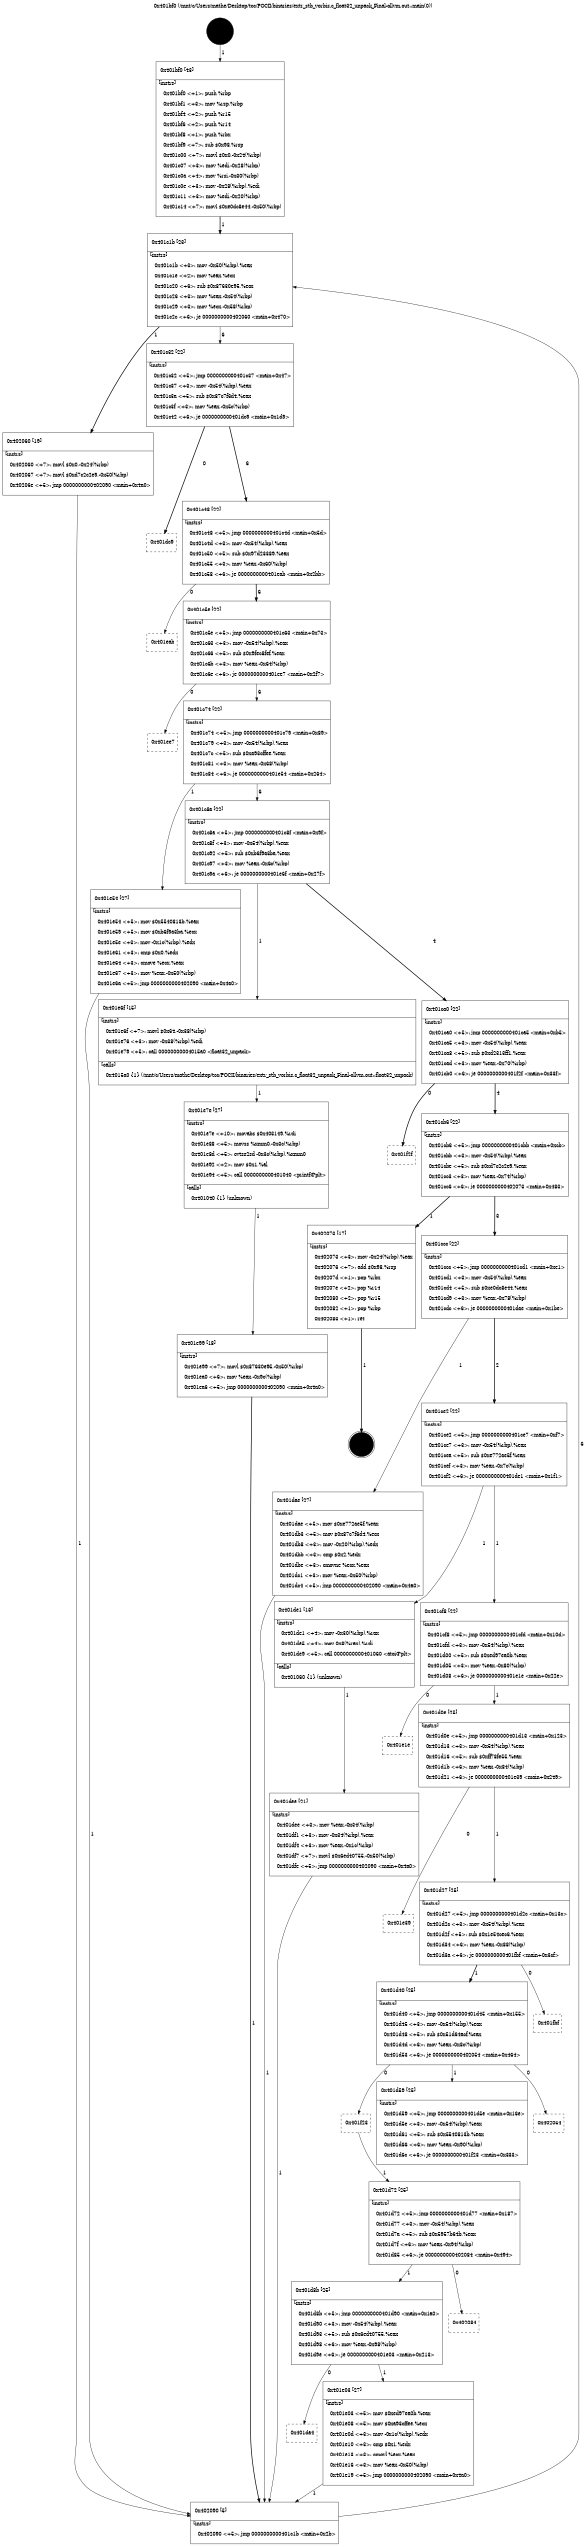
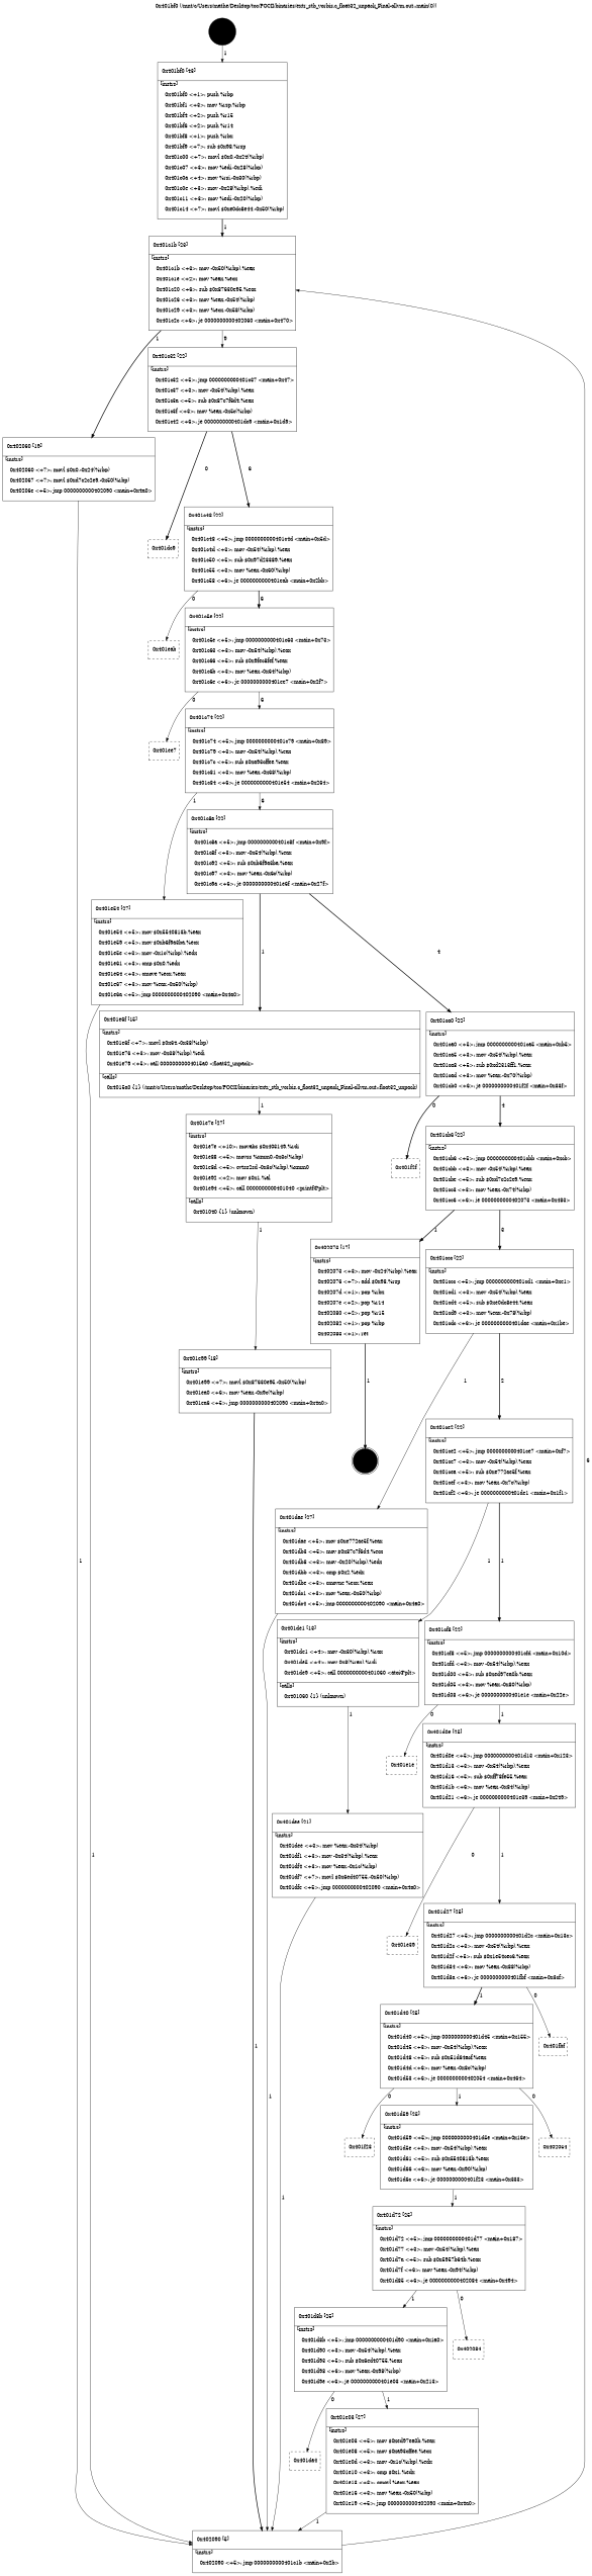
  digraph {
    label="0x401bf0 (/mnt/c/Users/mathe/Desktop/tcc/POCII/binaries/extr_stb_vorbis.c_float32_unpack_Final-ollvm.out::main(0))"
    labelloc=t
    node [shape=record]
    edge [style=solid]
    Entry [fillcolor=black height=0.3 shape=circle style=filled width=0.3]
    n2 [label="{\n     0x401bf0 [43]\l\n     | [instrs]\l\n     &nbsp;&nbsp;0x401bf0 \<+1\>: push %rbp\l\n     &nbsp;&nbsp;0x401bf1 \<+3\>: mov %rsp,%rbp\l\n     &nbsp;&nbsp;0x401bf4 \<+2\>: push %r15\l\n     &nbsp;&nbsp;0x401bf6 \<+2\>: push %r14\l\n     &nbsp;&nbsp;0x401bf8 \<+1\>: push %rbx\l\n     &nbsp;&nbsp;0x401bf9 \<+7\>: sub $0x98,%rsp\l\n     &nbsp;&nbsp;0x401c00 \<+7\>: movl $0x0,-0x24(%rbp)\l\n     &nbsp;&nbsp;0x401c07 \<+3\>: mov %edi,-0x28(%rbp)\l\n     &nbsp;&nbsp;0x401c0a \<+4\>: mov %rsi,-0x30(%rbp)\l\n     &nbsp;&nbsp;0x401c0e \<+3\>: mov -0x28(%rbp),%edi\l\n     &nbsp;&nbsp;0x401c11 \<+3\>: mov %edi,-0x20(%rbp)\l\n     &nbsp;&nbsp;0x401c14 \<+7\>: movl $0xe0dc8e44,-0x50(%rbp)\l\n  }"]
    n3 [label="{\n     0x401c1b [23]\l\n     | [instrs]\l\n     &nbsp;&nbsp;0x401c1b \<+3\>: mov -0x50(%rbp),%eax\l\n     &nbsp;&nbsp;0x401c1e \<+2\>: mov %eax,%ecx\l\n     &nbsp;&nbsp;0x401c20 \<+6\>: sub $0x87630e95,%ecx\l\n     &nbsp;&nbsp;0x401c26 \<+3\>: mov %eax,-0x54(%rbp)\l\n     &nbsp;&nbsp;0x401c29 \<+3\>: mov %ecx,-0x58(%rbp)\l\n     &nbsp;&nbsp;0x401c2c \<+6\>: je 0000000000402060 \<main+0x470\>\l\n  }"]
    n4 [label="{\n     0x402060 [19]\l\n     | [instrs]\l\n     &nbsp;&nbsp;0x402060 \<+7\>: movl $0x0,-0x24(%rbp)\l\n     &nbsp;&nbsp;0x402067 \<+7\>: movl $0xd7c2c2e9,-0x50(%rbp)\l\n     &nbsp;&nbsp;0x40206e \<+5\>: jmp 0000000000402090 \<main+0x4a0\>\l\n  }"]
    n5 [label="{\n     0x401c32 [22]\l\n     | [instrs]\l\n     &nbsp;&nbsp;0x401c32 \<+5\>: jmp 0000000000401c37 \<main+0x47\>\l\n     &nbsp;&nbsp;0x401c37 \<+3\>: mov -0x54(%rbp),%eax\l\n     &nbsp;&nbsp;0x401c3a \<+5\>: sub $0x87c7f6d4,%eax\l\n     &nbsp;&nbsp;0x401c3f \<+3\>: mov %eax,-0x5c(%rbp)\l\n     &nbsp;&nbsp;0x401c42 \<+6\>: je 0000000000401dc9 \<main+0x1d9\>\l\n  }"]
    n6 [label="{\n     0x402090 [5]\l\n     | [instrs]\l\n     &nbsp;&nbsp;0x402090 \<+5\>: jmp 0000000000401c1b \<main+0x2b\>\l\n  }"]
    n7 [label="{\n     0x401dc9\l\n  }" style=dashed]
    n8 [label="{\n     0x401c48 [22]\l\n     | [instrs]\l\n     &nbsp;&nbsp;0x401c48 \<+5\>: jmp 0000000000401c4d \<main+0x5d\>\l\n     &nbsp;&nbsp;0x401c4d \<+3\>: mov -0x54(%rbp),%eax\l\n     &nbsp;&nbsp;0x401c50 \<+5\>: sub $0x97d23389,%eax\l\n     &nbsp;&nbsp;0x401c55 \<+3\>: mov %eax,-0x60(%rbp)\l\n     &nbsp;&nbsp;0x401c58 \<+6\>: je 0000000000401eab \<main+0x2bb\>\l\n  }"]
    n9 [label="{\n     0x401eab\l\n  }" style=dashed]
    n10 [label="{\n     0x401c5e [22]\l\n     | [instrs]\l\n     &nbsp;&nbsp;0x401c5e \<+5\>: jmp 0000000000401c63 \<main+0x73\>\l\n     &nbsp;&nbsp;0x401c63 \<+3\>: mov -0x54(%rbp),%eax\l\n     &nbsp;&nbsp;0x401c66 \<+5\>: sub $0x9fec8fef,%eax\l\n     &nbsp;&nbsp;0x401c6b \<+3\>: mov %eax,-0x64(%rbp)\l\n     &nbsp;&nbsp;0x401c6e \<+6\>: je 0000000000401ee7 \<main+0x2f7\>\l\n  }"]
    Exit [fillcolor=black height=0.3 peripheries=2 shape=circle style=filled width=0.3]
    n12 [label="{\n     0x401ee7\l\n  }" style=dashed]
    n13 [label="{\n     0x401c74 [22]\l\n     | [instrs]\l\n     &nbsp;&nbsp;0x401c74 \<+5\>: jmp 0000000000401c79 \<main+0x89\>\l\n     &nbsp;&nbsp;0x401c79 \<+3\>: mov -0x54(%rbp),%eax\l\n     &nbsp;&nbsp;0x401c7c \<+5\>: sub $0xa93cffee,%eax\l\n     &nbsp;&nbsp;0x401c81 \<+3\>: mov %eax,-0x68(%rbp)\l\n     &nbsp;&nbsp;0x401c84 \<+6\>: je 0000000000401e54 \<main+0x264\>\l\n  }"]
    n14 [label="{\n     0x401e99 [18]\l\n     | [instrs]\l\n     &nbsp;&nbsp;0x401e99 \<+7\>: movl $0x87630e95,-0x50(%rbp)\l\n     &nbsp;&nbsp;0x401ea0 \<+6\>: mov %eax,-0x9c(%rbp)\l\n     &nbsp;&nbsp;0x401ea6 \<+5\>: jmp 0000000000402090 \<main+0x4a0\>\l\n  }"]
    n15 [label="{\n     0x401e54 [27]\l\n     | [instrs]\l\n     &nbsp;&nbsp;0x401e54 \<+5\>: mov $0x5540813b,%eax\l\n     &nbsp;&nbsp;0x401e59 \<+5\>: mov $0xb6f9a3ba,%ecx\l\n     &nbsp;&nbsp;0x401e5e \<+3\>: mov -0x1c(%rbp),%edx\l\n     &nbsp;&nbsp;0x401e61 \<+3\>: cmp $0x0,%edx\l\n     &nbsp;&nbsp;0x401e64 \<+3\>: cmove %ecx,%eax\l\n     &nbsp;&nbsp;0x401e67 \<+3\>: mov %eax,-0x50(%rbp)\l\n     &nbsp;&nbsp;0x401e6a \<+5\>: jmp 0000000000402090 \<main+0x4a0\>\l\n  }"]
    n16 [label="{\n     0x401c8a [22]\l\n     | [instrs]\l\n     &nbsp;&nbsp;0x401c8a \<+5\>: jmp 0000000000401c8f \<main+0x9f\>\l\n     &nbsp;&nbsp;0x401c8f \<+3\>: mov -0x54(%rbp),%eax\l\n     &nbsp;&nbsp;0x401c92 \<+5\>: sub $0xb6f9a3ba,%eax\l\n     &nbsp;&nbsp;0x401c97 \<+3\>: mov %eax,-0x6c(%rbp)\l\n     &nbsp;&nbsp;0x401c9a \<+6\>: je 0000000000401e6f \<main+0x27f\>\l\n  }"]
    n17 [label="{\n     0x401e7e [27]\l\n     | [instrs]\l\n     &nbsp;&nbsp;0x401e7e \<+10\>: movabs $0x403149,%rdi\l\n     &nbsp;&nbsp;0x401e88 \<+5\>: movss %xmm0,-0x3c(%rbp)\l\n     &nbsp;&nbsp;0x401e8d \<+5\>: cvtss2sd -0x3c(%rbp),%xmm0\l\n     &nbsp;&nbsp;0x401e92 \<+2\>: mov $0x1,%al\l\n     &nbsp;&nbsp;0x401e94 \<+5\>: call 0000000000401040 \<printf@plt\>\l\n     | [calls]\l\n     &nbsp;&nbsp;0x401040 \{1\} (unknown)\l\n  }"]
    n18 [label="{\n     0x401e6f [15]\l\n     | [instrs]\l\n     &nbsp;&nbsp;0x401e6f \<+7\>: movl $0x64,-0x38(%rbp)\l\n     &nbsp;&nbsp;0x401e76 \<+3\>: mov -0x38(%rbp),%edi\l\n     &nbsp;&nbsp;0x401e79 \<+5\>: call 00000000004015a0 \<float32_unpack\>\l\n     | [calls]\l\n     &nbsp;&nbsp;0x4015a0 \{1\} (/mnt/c/Users/mathe/Desktop/tcc/POCII/binaries/extr_stb_vorbis.c_float32_unpack_Final-ollvm.out::float32_unpack)\l\n  }"]
    n19 [label="{\n     0x401ca0 [22]\l\n     | [instrs]\l\n     &nbsp;&nbsp;0x401ca0 \<+5\>: jmp 0000000000401ca5 \<main+0xb5\>\l\n     &nbsp;&nbsp;0x401ca5 \<+3\>: mov -0x54(%rbp),%eax\l\n     &nbsp;&nbsp;0x401ca8 \<+5\>: sub $0xd2313ff1,%eax\l\n     &nbsp;&nbsp;0x401cad \<+3\>: mov %eax,-0x70(%rbp)\l\n     &nbsp;&nbsp;0x401cb0 \<+6\>: je 0000000000401f2f \<main+0x33f\>\l\n  }"]
    n20 [label="{\n     0x401da4\l\n  }" style=dashed]
    n21 [label="{\n     0x401f2f\l\n  }" style=dashed]
    n22 [label="{\n     0x401cb6 [22]\l\n     | [instrs]\l\n     &nbsp;&nbsp;0x401cb6 \<+5\>: jmp 0000000000401cbb \<main+0xcb\>\l\n     &nbsp;&nbsp;0x401cbb \<+3\>: mov -0x54(%rbp),%eax\l\n     &nbsp;&nbsp;0x401cbe \<+5\>: sub $0xd7c2c2e9,%eax\l\n     &nbsp;&nbsp;0x401cc3 \<+3\>: mov %eax,-0x74(%rbp)\l\n     &nbsp;&nbsp;0x401cc6 \<+6\>: je 0000000000402073 \<main+0x483\>\l\n  }"]
    n23 [label="{\n     0x401e03 [27]\l\n     | [instrs]\l\n     &nbsp;&nbsp;0x401e03 \<+5\>: mov $0xed97ea0b,%eax\l\n     &nbsp;&nbsp;0x401e08 \<+5\>: mov $0xa93cffee,%ecx\l\n     &nbsp;&nbsp;0x401e0d \<+3\>: mov -0x1c(%rbp),%edx\l\n     &nbsp;&nbsp;0x401e10 \<+3\>: cmp $0x1,%edx\l\n     &nbsp;&nbsp;0x401e13 \<+3\>: cmovl %ecx,%eax\l\n     &nbsp;&nbsp;0x401e16 \<+3\>: mov %eax,-0x50(%rbp)\l\n     &nbsp;&nbsp;0x401e19 \<+5\>: jmp 0000000000402090 \<main+0x4a0\>\l\n  }"]
    n24 [label="{\n     0x402073 [17]\l\n     | [instrs]\l\n     &nbsp;&nbsp;0x402073 \<+3\>: mov -0x24(%rbp),%eax\l\n     &nbsp;&nbsp;0x402076 \<+7\>: add $0x98,%rsp\l\n     &nbsp;&nbsp;0x40207d \<+1\>: pop %rbx\l\n     &nbsp;&nbsp;0x40207e \<+2\>: pop %r14\l\n     &nbsp;&nbsp;0x402080 \<+2\>: pop %r15\l\n     &nbsp;&nbsp;0x402082 \<+1\>: pop %rbp\l\n     &nbsp;&nbsp;0x402083 \<+1\>: ret\l\n  }"]
    n25 [label="{\n     0x401ccc [22]\l\n     | [instrs]\l\n     &nbsp;&nbsp;0x401ccc \<+5\>: jmp 0000000000401cd1 \<main+0xe1\>\l\n     &nbsp;&nbsp;0x401cd1 \<+3\>: mov -0x54(%rbp),%eax\l\n     &nbsp;&nbsp;0x401cd4 \<+5\>: sub $0xe0dc8e44,%eax\l\n     &nbsp;&nbsp;0x401cd9 \<+3\>: mov %eax,-0x78(%rbp)\l\n     &nbsp;&nbsp;0x401cdc \<+6\>: je 0000000000401dae \<main+0x1be\>\l\n  }"]
    n26 [label="{\n     0x401d8b [25]\l\n     | [instrs]\l\n     &nbsp;&nbsp;0x401d8b \<+5\>: jmp 0000000000401d90 \<main+0x1a0\>\l\n     &nbsp;&nbsp;0x401d90 \<+3\>: mov -0x54(%rbp),%eax\l\n     &nbsp;&nbsp;0x401d93 \<+5\>: sub $0x6ed40755,%eax\l\n     &nbsp;&nbsp;0x401d98 \<+6\>: mov %eax,-0x98(%rbp)\l\n     &nbsp;&nbsp;0x401d9e \<+6\>: je 0000000000401e03 \<main+0x213\>\l\n  }"]
    n27 [label="{\n     0x401dae [27]\l\n     | [instrs]\l\n     &nbsp;&nbsp;0x401dae \<+5\>: mov $0xe772ae5f,%eax\l\n     &nbsp;&nbsp;0x401db3 \<+5\>: mov $0x87c7f6d4,%ecx\l\n     &nbsp;&nbsp;0x401db8 \<+3\>: mov -0x20(%rbp),%edx\l\n     &nbsp;&nbsp;0x401dbb \<+3\>: cmp $0x2,%edx\l\n     &nbsp;&nbsp;0x401dbe \<+3\>: cmovne %ecx,%eax\l\n     &nbsp;&nbsp;0x401dc1 \<+3\>: mov %eax,-0x50(%rbp)\l\n     &nbsp;&nbsp;0x401dc4 \<+5\>: jmp 0000000000402090 \<main+0x4a0\>\l\n  }"]
    n28 [label="{\n     0x401ce2 [22]\l\n     | [instrs]\l\n     &nbsp;&nbsp;0x401ce2 \<+5\>: jmp 0000000000401ce7 \<main+0xf7\>\l\n     &nbsp;&nbsp;0x401ce7 \<+3\>: mov -0x54(%rbp),%eax\l\n     &nbsp;&nbsp;0x401cea \<+5\>: sub $0xe772ae5f,%eax\l\n     &nbsp;&nbsp;0x401cef \<+3\>: mov %eax,-0x7c(%rbp)\l\n     &nbsp;&nbsp;0x401cf2 \<+6\>: je 0000000000401de1 \<main+0x1f1\>\l\n  }"]
    n29 [label="{\n     0x402084\l\n  }" style=dashed]
    n30 [label="{\n     0x401de1 [13]\l\n     | [instrs]\l\n     &nbsp;&nbsp;0x401de1 \<+4\>: mov -0x30(%rbp),%rax\l\n     &nbsp;&nbsp;0x401de5 \<+4\>: mov 0x8(%rax),%rdi\l\n     &nbsp;&nbsp;0x401de9 \<+5\>: call 0000000000401060 \<atoi@plt\>\l\n     | [calls]\l\n     &nbsp;&nbsp;0x401060 \{1\} (unknown)\l\n  }"]
    n31 [label="{\n     0x401cf8 [22]\l\n     | [instrs]\l\n     &nbsp;&nbsp;0x401cf8 \<+5\>: jmp 0000000000401cfd \<main+0x10d\>\l\n     &nbsp;&nbsp;0x401cfd \<+3\>: mov -0x54(%rbp),%eax\l\n     &nbsp;&nbsp;0x401d00 \<+5\>: sub $0xed97ea0b,%eax\l\n     &nbsp;&nbsp;0x401d05 \<+3\>: mov %eax,-0x80(%rbp)\l\n     &nbsp;&nbsp;0x401d08 \<+6\>: je 0000000000401e1e \<main+0x22e\>\l\n  }"]
    n32 [label="{\n     0x401d72 [25]\l\n     | [instrs]\l\n     &nbsp;&nbsp;0x401d72 \<+5\>: jmp 0000000000401d77 \<main+0x187\>\l\n     &nbsp;&nbsp;0x401d77 \<+3\>: mov -0x54(%rbp),%eax\l\n     &nbsp;&nbsp;0x401d7a \<+5\>: sub $0x5957b64b,%eax\l\n     &nbsp;&nbsp;0x401d7f \<+6\>: mov %eax,-0x94(%rbp)\l\n     &nbsp;&nbsp;0x401d85 \<+6\>: je 0000000000402084 \<main+0x494\>\l\n  }"]
    n33 [label="{\n     0x401dee [21]\l\n     | [instrs]\l\n     &nbsp;&nbsp;0x401dee \<+3\>: mov %eax,-0x34(%rbp)\l\n     &nbsp;&nbsp;0x401df1 \<+3\>: mov -0x34(%rbp),%eax\l\n     &nbsp;&nbsp;0x401df4 \<+3\>: mov %eax,-0x1c(%rbp)\l\n     &nbsp;&nbsp;0x401df7 \<+7\>: movl $0x6ed40755,-0x50(%rbp)\l\n     &nbsp;&nbsp;0x401dfe \<+5\>: jmp 0000000000402090 \<main+0x4a0\>\l\n  }"]
    n34 [label="{\n     0x401e1e\l\n  }" style=dashed]
    n35 [label="{\n     0x401d0e [25]\l\n     | [instrs]\l\n     &nbsp;&nbsp;0x401d0e \<+5\>: jmp 0000000000401d13 \<main+0x123\>\l\n     &nbsp;&nbsp;0x401d13 \<+3\>: mov -0x54(%rbp),%eax\l\n     &nbsp;&nbsp;0x401d16 \<+5\>: sub $0xff78fe55,%eax\l\n     &nbsp;&nbsp;0x401d1b \<+6\>: mov %eax,-0x84(%rbp)\l\n     &nbsp;&nbsp;0x401d21 \<+6\>: je 0000000000401e39 \<main+0x249\>\l\n  }"]
    n36 [label="{\n     0x401f23\l\n  }" style=dashed]
    n37 [label="{\n     0x401e39\l\n  }" style=dashed]
    n38 [label="{\n     0x401d27 [25]\l\n     | [instrs]\l\n     &nbsp;&nbsp;0x401d27 \<+5\>: jmp 0000000000401d2c \<main+0x13c\>\l\n     &nbsp;&nbsp;0x401d2c \<+3\>: mov -0x54(%rbp),%eax\l\n     &nbsp;&nbsp;0x401d2f \<+5\>: sub $0x1e54cec6,%eax\l\n     &nbsp;&nbsp;0x401d34 \<+6\>: mov %eax,-0x88(%rbp)\l\n     &nbsp;&nbsp;0x401d3a \<+6\>: je 0000000000401fbf \<main+0x3cf\>\l\n  }"]
    n39 [label="{\n     0x401d59 [25]\l\n     | [instrs]\l\n     &nbsp;&nbsp;0x401d59 \<+5\>: jmp 0000000000401d5e \<main+0x16e\>\l\n     &nbsp;&nbsp;0x401d5e \<+3\>: mov -0x54(%rbp),%eax\l\n     &nbsp;&nbsp;0x401d61 \<+5\>: sub $0x5540813b,%eax\l\n     &nbsp;&nbsp;0x401d66 \<+6\>: mov %eax,-0x90(%rbp)\l\n     &nbsp;&nbsp;0x401d6c \<+6\>: je 0000000000401f23 \<main+0x333\>\l\n  }"]
    n40 [label="{\n     0x401d40 [25]\l\n     | [instrs]\l\n     &nbsp;&nbsp;0x401d40 \<+5\>: jmp 0000000000401d45 \<main+0x155\>\l\n     &nbsp;&nbsp;0x401d45 \<+3\>: mov -0x54(%rbp),%eax\l\n     &nbsp;&nbsp;0x401d48 \<+5\>: sub $0x51d64acf,%eax\l\n     &nbsp;&nbsp;0x401d4d \<+6\>: mov %eax,-0x8c(%rbp)\l\n     &nbsp;&nbsp;0x401d53 \<+6\>: je 0000000000402054 \<main+0x464\>\l\n  }"]
    n41 [label="{\n     0x401fbf\l\n  }" style=dashed]
    n42 [label="{\n     0x402054\l\n  }" style=dashed]
    Entry -> n2 [label=" 1"]
    n2 -> n3 [label=" 1" style=bold]
    n3 -> n4 [label=" 1" style=bold]
-   n3 -> n5 [label=" 6"]
+   n3 -> n5 [label=" 9"]
    n4 -> n6 [label=" 1"]
    n5 -> n7 [label=" 0" style=bold]
    n5 -> n8 [label=" 6" style=bold]
    n6 -> n3 [label=" 6"]
    n8 -> n9 [label=" 0"]
    n8 -> n10 [label=" 6" style=bold]
    n10 -> n12 [label=" 0"]
    n10 -> n13 [label=" 6"]
    n13 -> n15 [label=" 1"]
    n13 -> n16 [label=" 6"]
    n14 -> n6 [label=" 1" style=bold]
    n15 -> n6 [label=" 1"]
-   n16 -> n18 [label=" 1"]
+   n16 -> n18 [label=" 1" style=bold]
    n16 -> n19 [label=" 4" style=bold]
    n17 -> n14 [label=" 1"]
    n18 -> n17 [label=" 1"]
    n19 -> n21 [label=" 0" style=bold]
    n19 -> n22 [label=" 4" style=bold]
    n22 -> n24 [label=" 1" style=bold]
    n22 -> n25 [label=" 3" style=bold]
    n23 -> n6 [label=" 1"]
    n24 -> Exit [label=" 1" style=bold]
    n25 -> n27 [label=" 1"]
    n25 -> n28 [label=" 2" style=bold]
    n26 -> n20 [label=" 0"]
    n26 -> n23 [label=" 1"]
    n27 -> n6 [label=" 1"]
    n28 -> n30 [label=" 1"]
-   n28 -> n31 [label=" 1"]
+   n28 -> n31 [label=" 1" style=bold]
    n30 -> n33 [label=" 1"]
    n31 -> n34 [label=" 0"]
    n31 -> n35 [label=" 1"]
    n32 -> n26 [label=" 1"]
    n32 -> n29 [label=" 0"]
    n33 -> n6 [label=" 1"]
    n35 -> n37 [label=" 0"]
    n35 -> n38 [label=" 1"]
    n38 -> n40 [label=" 1" style=bold]
    n38 -> n41 [label=" 0"]
-   n36 -> n32 [label=" 1"]
+   n39 -> n32 [label=" 1"]
    n40 -> n36 [label=" 0"]
    n40 -> n39 [label=" 1"]
    n40 -> n42 [label=" 0"]
  }
